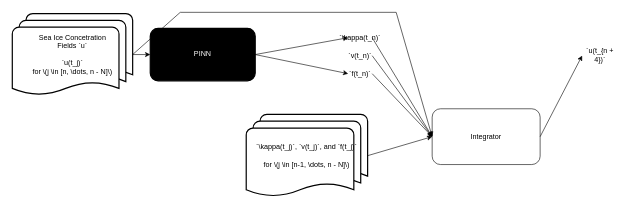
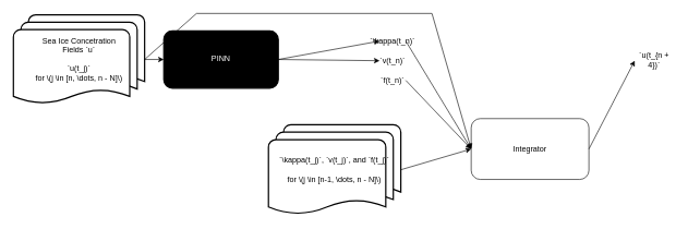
  <mxCell id="0" />
  <mxCell id="1" parent="0" />
  <mxCell id="2" value="&lt;font style=&quot;color: rgb(255, 255, 255);&quot;&gt;PINN&lt;/font&gt;" style="rounded=1;whiteSpace=wrap;html=1;strokeWidth=2;fillColor=#000000;" vertex="1" parent="1"><mxGeometry x="250" y="46.66" width="175" height="87.5" as="geometry" /></mxCell>
  <mxCell id="3" value="Sea Ice Concetration&lt;div&gt;Fields `u`&lt;/div&gt;&lt;div&gt;&lt;br&gt;&lt;/div&gt;&lt;div&gt;`u(t_j)`&lt;/div&gt;&lt;div&gt;for \(j \in [n, \dots, n - N]\)&lt;/div&gt;" style="strokeWidth=2;html=1;shape=mxgraph.flowchart.multi-document;whiteSpace=wrap;strokeColor=default;" vertex="1" parent="1"><mxGeometry x="20" y="22" width="200.67" height="136.81" as="geometry" /></mxCell>
  <mxCell id="4" value="" style="endArrow=classic;html=1;rounded=0;exitX=1;exitY=0.5;exitDx=0;exitDy=0;exitPerimeter=0;entryX=0;entryY=0.5;entryDx=0;entryDy=0;strokeWidth=1;" edge="1" parent="1" source="3" target="2"><mxGeometry width="50" height="50" relative="1" as="geometry"><mxPoint x="250" y="256.03" as="sourcePoint" /><mxPoint x="300" y="206.03" as="targetPoint" /></mxGeometry></mxCell>
  <mxCell id="5" value="`\kappa(t_n)`" style="text;html=1;align=center;verticalAlign=middle;whiteSpace=wrap;rounded=0;" vertex="1" parent="1"><mxGeometry x="580" y="47.28" width="40" height="30" as="geometry" /></mxCell>
  <mxCell id="6" value="`v(t_n)`" style="text;html=1;align=center;verticalAlign=middle;whiteSpace=wrap;rounded=0;" vertex="1" parent="1"><mxGeometry x="580" y="77.28" width="40" height="30" as="geometry" /></mxCell>
  <mxCell id="7" value="`f(t_n)`" style="text;html=1;align=center;verticalAlign=middle;whiteSpace=wrap;rounded=0;" vertex="1" parent="1"><mxGeometry x="580" y="107.28" width="40" height="30" as="geometry" /></mxCell>
  <mxCell id="8" value="" style="endArrow=classic;html=1;rounded=0;exitX=1;exitY=0.5;exitDx=0;exitDy=0;entryX=0;entryY=0.5;entryDx=0;entryDy=0;" edge="1" parent="1" source="2" target="5"><mxGeometry width="50" height="50" relative="1" as="geometry"><mxPoint x="390" y="286.03" as="sourcePoint" /><mxPoint x="460" y="236.03" as="targetPoint" /></mxGeometry></mxCell>
- <mxCell id="10" value="" style="endArrow=classic;html=1;rounded=0;exitX=1;exitY=0.5;exitDx=0;exitDy=0;entryX=0;entryY=0.5;entryDx=0;entryDy=0;" edge="1" parent="1" source="2" target="7"><mxGeometry width="50" height="50" relative="1" as="geometry"><mxPoint x="430" y="181.03" as="sourcePoint" /><mxPoint x="495" y="301.03" as="targetPoint" /></mxGeometry></mxCell>
+ <mxCell id="9" value="" style="endArrow=classic;html=1;rounded=0;entryX=0;entryY=0.5;entryDx=0;entryDy=0;exitX=1;exitY=0.5;exitDx=0;exitDy=0;" edge="1" parent="1" source="2" target="6"><mxGeometry width="50" height="50" relative="1" as="geometry"><mxPoint x="500" y="96.03" as="sourcePoint" /><mxPoint x="495" y="316.03" as="targetPoint" /></mxGeometry></mxCell>
  <mxCell id="11" value="`\kappa(t_j)`, `v(t_j)`, and `f(t_j)`&lt;div&gt;&lt;br&gt;&lt;/div&gt;&lt;div&gt;for \(j \in [n-1, \dots, n - N]\)&lt;/div&gt;" style="strokeWidth=2;html=1;shape=mxgraph.flowchart.multi-document;whiteSpace=wrap;" vertex="1" parent="1"><mxGeometry x="410" y="190" width="202.4" height="138" as="geometry" /></mxCell>
  <mxCell id="12" value="Integrator" style="rounded=1;whiteSpace=wrap;html=1;" vertex="1" parent="1"><mxGeometry x="720" y="180.78" width="180" height="93" as="geometry" /></mxCell>
  <mxCell id="13" value="" style="endArrow=classic;html=1;rounded=0;exitX=1;exitY=0.5;exitDx=0;exitDy=0;entryX=0;entryY=0.5;entryDx=0;entryDy=0;" edge="1" parent="1" source="5" target="12"><mxGeometry width="50" height="50" relative="1" as="geometry"><mxPoint x="640" y="40" as="sourcePoint" /><mxPoint x="690" y="-10" as="targetPoint" /></mxGeometry></mxCell>
- <mxCell id="14" value="" style="endArrow=classic;html=1;rounded=0;exitX=1;exitY=0.5;exitDx=0;exitDy=0;entryX=0;entryY=0.5;entryDx=0;entryDy=0;" edge="1" parent="1" source="6" target="12"><mxGeometry width="50" height="50" relative="1" as="geometry"><mxPoint x="640" y="60" as="sourcePoint" /><mxPoint x="690" y="10" as="targetPoint" /></mxGeometry></mxCell>
- <mxCell id="15" value="" style="endArrow=diamond;html=1;rounded=0;exitX=1;exitY=0.5;exitDx=0;exitDy=0;entryX=0;entryY=0.5;entryDx=0;entryDy=0;" edge="1" parent="1" source="7" target="12"><mxGeometry width="50" height="50" relative="1" as="geometry"><mxPoint x="620" y="117.28" as="sourcePoint" /><mxPoint x="670" y="67.28" as="targetPoint" /></mxGeometry></mxCell>
+ <mxCell id="15" value="" style="endArrow=classic;html=1;rounded=0;exitX=1;exitY=0.5;exitDx=0;exitDy=0;entryX=0;entryY=0.5;entryDx=0;entryDy=0;" edge="1" parent="1" source="7" target="12"><mxGeometry width="50" height="50" relative="1" as="geometry"><mxPoint x="620" y="117.28" as="sourcePoint" /><mxPoint x="670" y="67.28" as="targetPoint" /></mxGeometry></mxCell>
  <mxCell id="16" value="" style="endArrow=classic;html=1;rounded=0;exitX=1;exitY=0.5;exitDx=0;exitDy=0;exitPerimeter=0;entryX=0;entryY=0.5;entryDx=0;entryDy=0;" edge="1" parent="1" source="11" target="12"><mxGeometry width="50" height="50" relative="1" as="geometry"><mxPoint x="700" y="320" as="sourcePoint" /><mxPoint x="750" y="270" as="targetPoint" /></mxGeometry></mxCell>
  <mxCell id="17" value="" style="endArrow=classic;html=1;rounded=0;exitX=1;exitY=0.5;exitDx=0;exitDy=0;exitPerimeter=0;entryX=0;entryY=0.5;entryDx=0;entryDy=0;" edge="1" parent="1" source="3" target="12"><mxGeometry width="50" height="50" relative="1" as="geometry"><mxPoint x="210" y="330" as="sourcePoint" /><mxPoint x="350" y="-20" as="targetPoint" /><Array as="points"><mxPoint x="300" y="20" /><mxPoint x="660" y="20" /></Array></mxGeometry></mxCell>
  <mxCell id="18" value="`u(t_{n + 4})`" style="text;html=1;align=center;verticalAlign=middle;whiteSpace=wrap;rounded=0;" vertex="1" parent="1"><mxGeometry x="970" y="77.28" width="60" height="30" as="geometry" /></mxCell>
  <mxCell id="19" value="" style="endArrow=classic;html=1;rounded=0;exitX=1;exitY=0.5;exitDx=0;exitDy=0;entryX=0;entryY=0.5;entryDx=0;entryDy=0;" edge="1" parent="1" source="12" target="18"><mxGeometry width="50" height="50" relative="1" as="geometry"><mxPoint x="960" y="340" as="sourcePoint" /><mxPoint x="1010" y="290" as="targetPoint" /></mxGeometry></mxCell>
